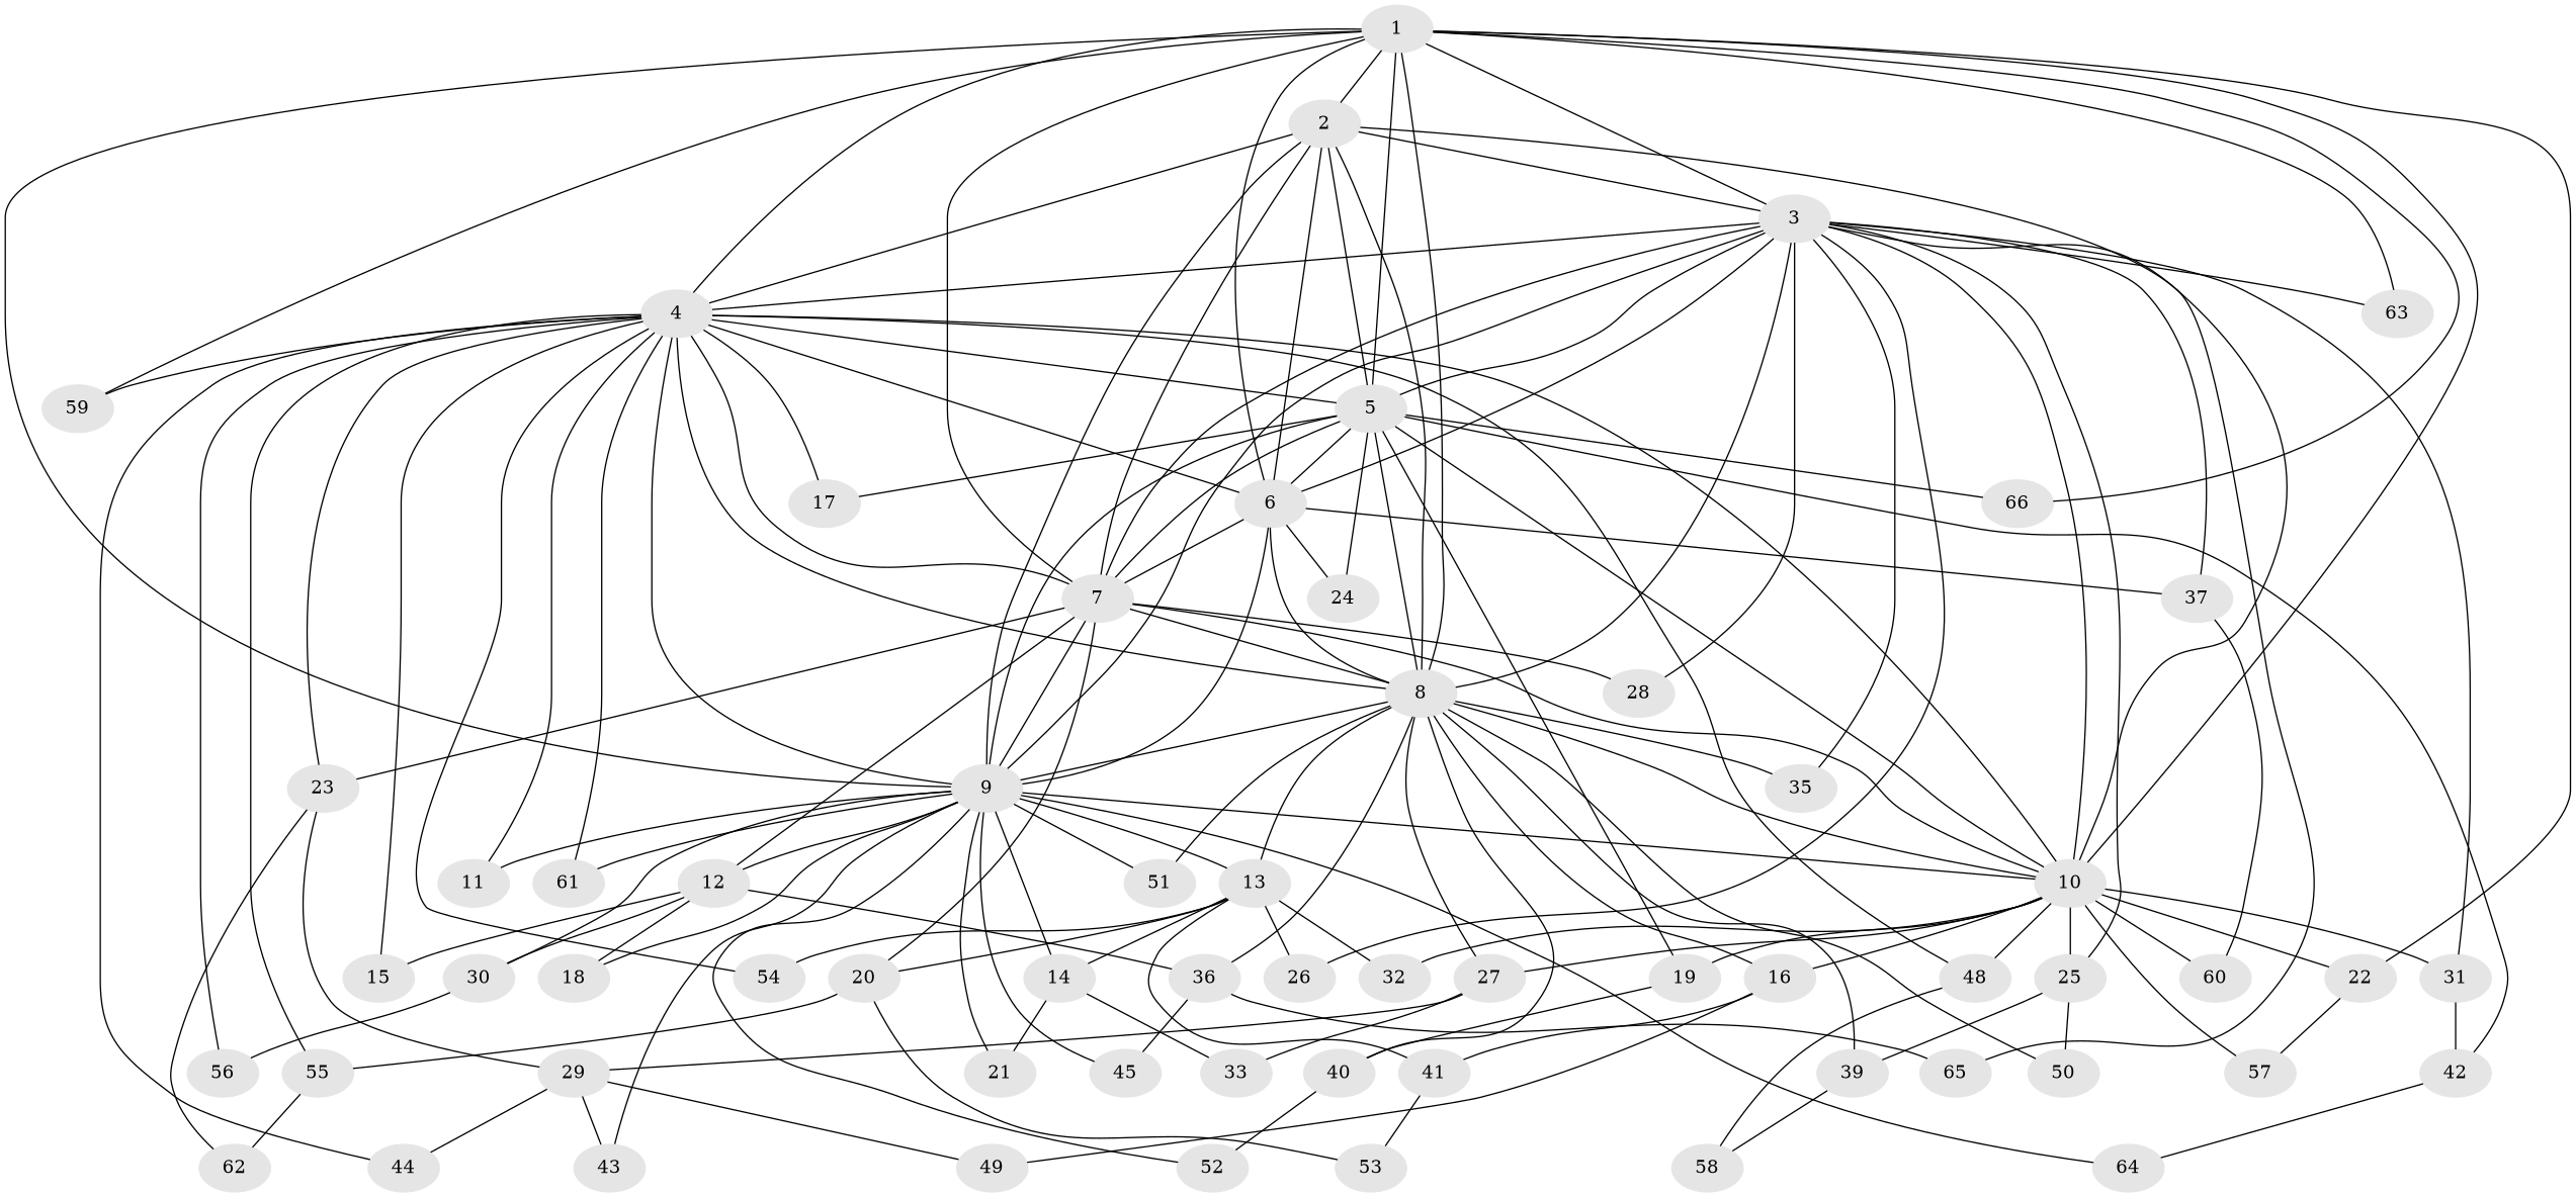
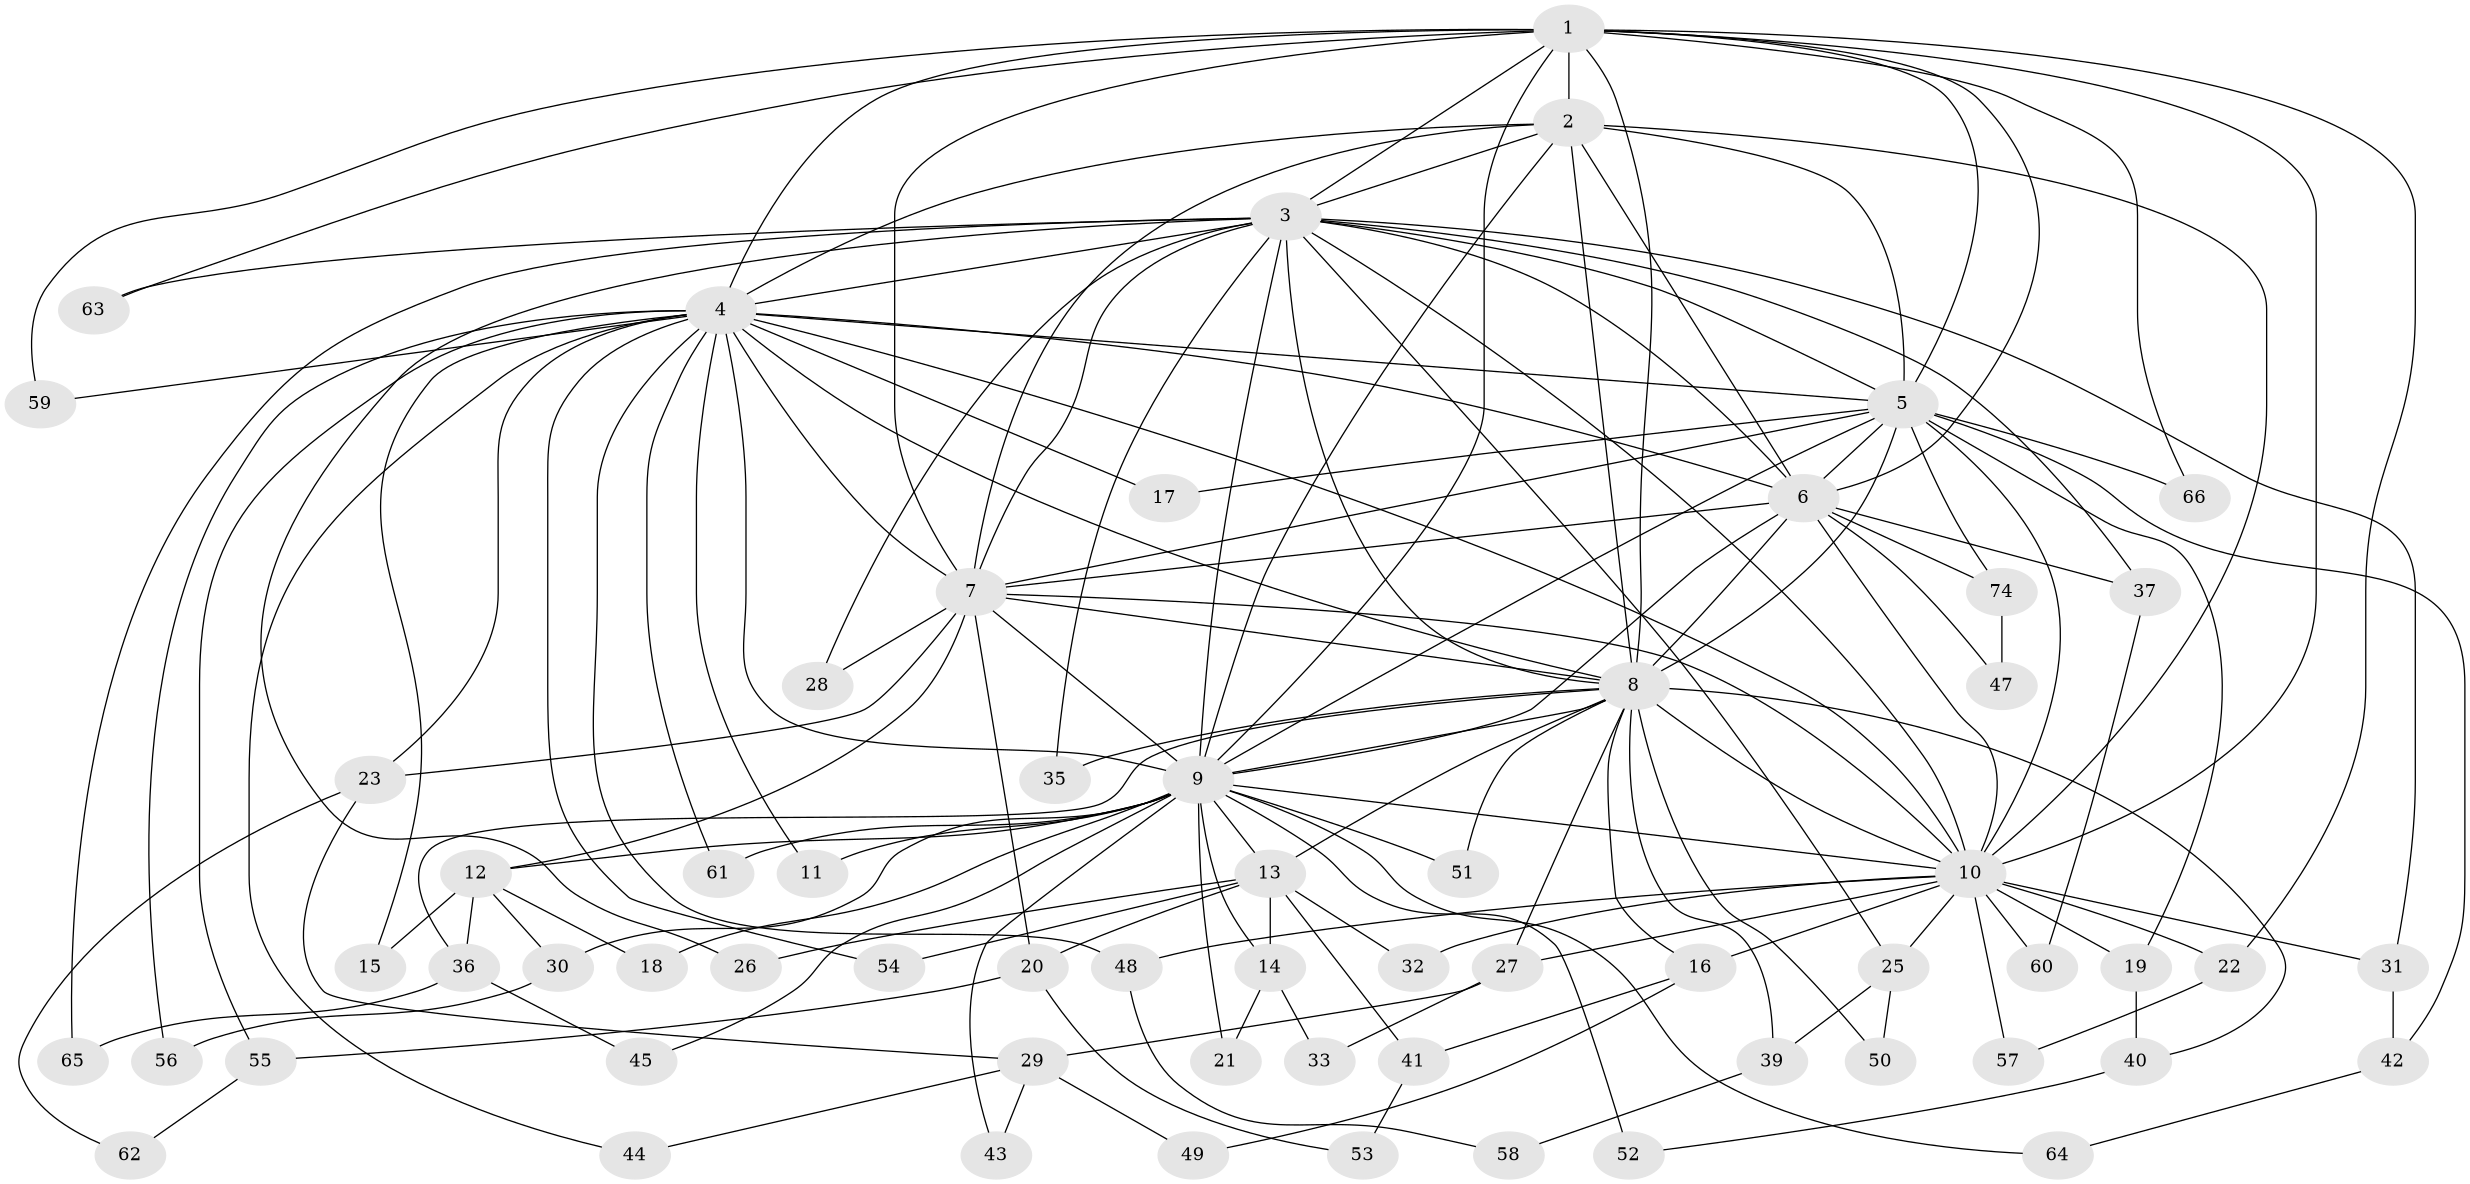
  graph {
    node [color=gray90 style=filled]
    1
    2
    3
    4
    5
    6
    7
    8
    9
    10
    22
    n12 [label=66]
    59
    63
    25
    26
    28
    31
    35
    37
    65
    11
    15
    17
    23
    44
    48
    54
    55
    56
    61
    19
-   24
+   24 [label=74]
    42
+   47
    12
    20
    13
    16
    27
    36
    39
    40
    50
    51
    14
    18
    21
    30
    43
    45
    52
    64
    32
    57
    60
    29
    62
    58
    53
    41
    49
    33
    1 -- 2
    1 -- 3
    1 -- 4
    1 -- 5
    1 -- 6
    1 -- 7
    1 -- 8
    1 -- 9
    1 -- 10
    1 -- 22
    1 -- n12
    1 -- 59
    1 -- 63
    2 -- 3
    2 -- 4
    2 -- 5
    2 -- 6
    2 -- 7
    2 -- 8
    2 -- 9
    2 -- 10
    3 -- 4
    3 -- 5
    3 -- 6
    3 -- 7
    3 -- 8
    3 -- 9
    3 -- 10
    3 -- 63
    3 -- 25
    3 -- 26
    3 -- 28
    3 -- 31
    3 -- 35
    3 -- 37
    3 -- 65
    4 -- 5
    4 -- 6
    4 -- 7
    4 -- 8
    4 -- 9
    4 -- 10
    4 -- 59
    4 -- 11
    4 -- 15
    4 -- 17
    4 -- 23
    4 -- 44
    4 -- 48
    4 -- 54
    4 -- 55
    4 -- 56
    4 -- 61
    5 -- 6
    5 -- 7
    5 -- 8
    5 -- 9
    5 -- 10
    5 -- n12
    5 -- 17
    5 -- 19
    5 -- 24
    5 -- 42
    6 -- 7
    6 -- 8
    6 -- 9
+   6 -- 10
    6 -- 37
    6 -- 24
+   6 -- 47
    7 -- 8
    7 -- 9
    7 -- 10
    7 -- 28
    7 -- 23
    7 -- 12
    7 -- 20
    8 -- 9
    8 -- 10
    8 -- 35
    8 -- 13
    8 -- 16
    8 -- 27
    8 -- 36
    8 -- 39
    8 -- 40
    8 -- 50
    8 -- 51
    9 -- 10
    9 -- 11
    9 -- 61
    9 -- 12
    9 -- 13
    9 -- 51
    9 -- 14
    9 -- 18
    9 -- 21
    9 -- 30
    9 -- 43
    9 -- 45
    9 -- 52
    9 -- 64
    10 -- 22
    10 -- 25
    10 -- 31
    10 -- 48
    10 -- 19
    10 -- 16
    10 -- 27
    10 -- 32
    10 -- 57
    10 -- 60
    22 -- 57
    25 -- 39
    25 -- 50
    31 -- 42
    37 -- 60
    23 -- 29
    23 -- 62
    48 -- 58
    55 -- 62
    19 -- 40
+   24 -- 47
    42 -- 64
    12 -- 15
    12 -- 36
    12 -- 18
    12 -- 30
    20 -- 55
    20 -- 53
    13 -- 26
    13 -- 54
    13 -- 20
    13 -- 14
    13 -- 32
    13 -- 41
    16 -- 41
    16 -- 49
    27 -- 29
    27 -- 33
    36 -- 65
    36 -- 45
    39 -- 58
    40 -- 52
    14 -- 21
    14 -- 33
    30 -- 56
    29 -- 44
    29 -- 43
    29 -- 49
    41 -- 53
  }
